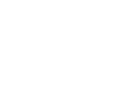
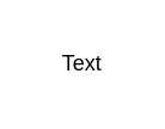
  <mxCell id="0" />
  <mxCell id="1" parent="0" />
+ <mxCell id="2" value="Text" style="text;html=1;align=center;verticalAlign=middle;resizable=0;points=[];autosize=1;strokeColor=none;fillColor=none;" vertex="1" parent="1"><mxGeometry x="20" y="20" width="50" height="30" as="geometry" /></mxCell>
